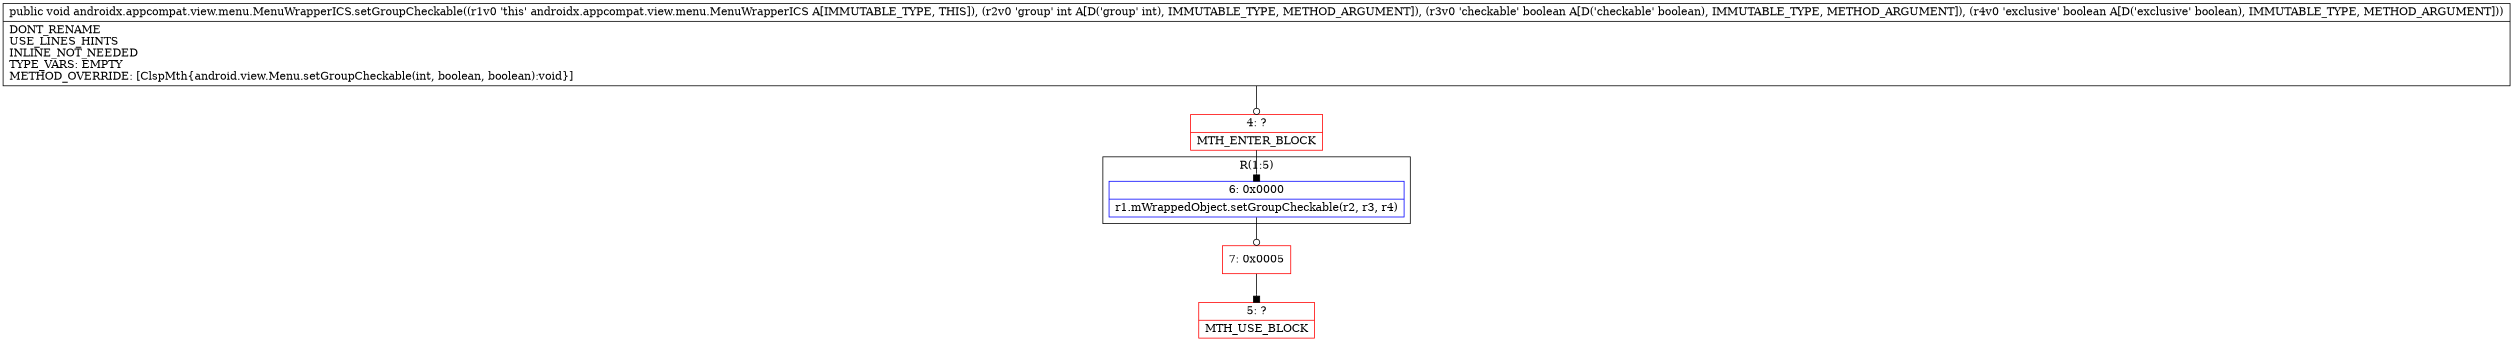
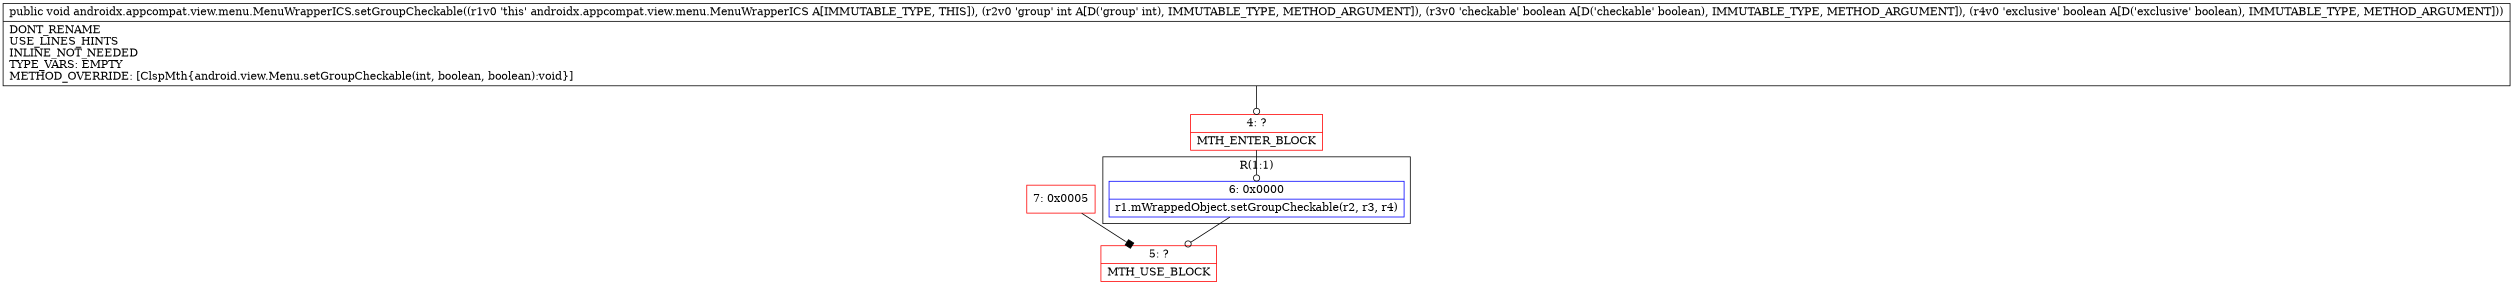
  digraph {
    node [color=red shape=record]
    edge [arrowhead=odot]
    n1 [color=blue label="{6\:\ 0x0000|r1.mWrappedObject.setGroupCheckable(r2, r3, r4)\l}"]
    n2 [label="{7\:\ 0x0005}"]
    n3 [label="{5\:\ ?|MTH_USE_BLOCK\l}"]
    n4 [label="{4\:\ ?|MTH_ENTER_BLOCK\l}"]
    n5 [label="{public void androidx.appcompat.view.menu.MenuWrapperICS.setGroupCheckable((r1v0 'this' androidx.appcompat.view.menu.MenuWrapperICS A[IMMUTABLE_TYPE, THIS]), (r2v0 'group' int A[D('group' int), IMMUTABLE_TYPE, METHOD_ARGUMENT]), (r3v0 'checkable' boolean A[D('checkable' boolean), IMMUTABLE_TYPE, METHOD_ARGUMENT]), (r4v0 'exclusive' boolean A[D('exclusive' boolean), IMMUTABLE_TYPE, METHOD_ARGUMENT]))  | DONT_RENAME\lUSE_LINES_HINTS\lINLINE_NOT_NEEDED\lTYPE_VARS: EMPTY\lMETHOD_OVERRIDE: [ClspMth\{android.view.Menu.setGroupCheckable(int, boolean, boolean):void\}]\l}" color=""]
    subgraph cluster_1 {
-     label="R(1:5)"
+     label="R(1:1)"
      n1
    }
-   n1 -> n2
+   n1 -> n3
    n2 -> n3 [arrowhead=box]
-   n4 -> n1 [arrowhead=box]
+   n4 -> n1
    n5 -> n4
  }
